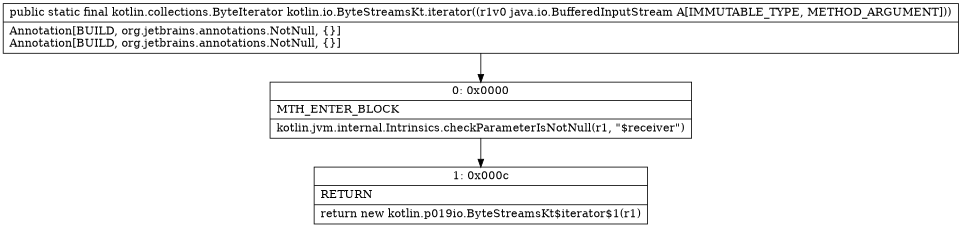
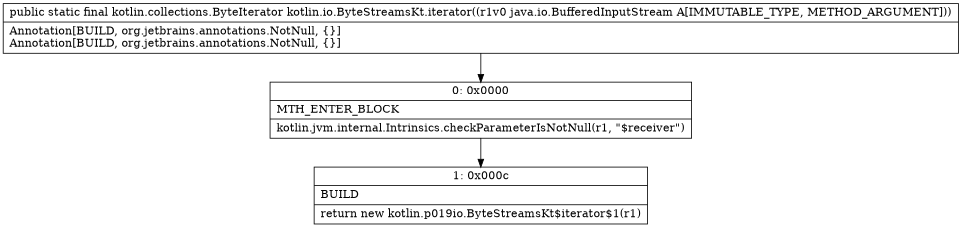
  digraph {
    node [shape=record]
    n1 [label="{0\:\ 0x0000|MTH_ENTER_BLOCK\l|kotlin.jvm.internal.Intrinsics.checkParameterIsNotNull(r1, \"$receiver\")\l}"]
-   n2 [label="{1\:\ 0x000c|RETURN\l|return new kotlin.p019io.ByteStreamsKt$iterator$1(r1)\l}"]
+   n2 [label="{1\:\ 0x000c|BUILD\l|return new kotlin.p019io.ByteStreamsKt$iterator$1(r1)\l}"]
    n3 [label="{public static final kotlin.collections.ByteIterator kotlin.io.ByteStreamsKt.iterator((r1v0 java.io.BufferedInputStream A[IMMUTABLE_TYPE, METHOD_ARGUMENT]))  | Annotation[BUILD, org.jetbrains.annotations.NotNull, \{\}]\lAnnotation[BUILD, org.jetbrains.annotations.NotNull, \{\}]\l}"]
    n1 -> n2
    n3 -> n1
  }
